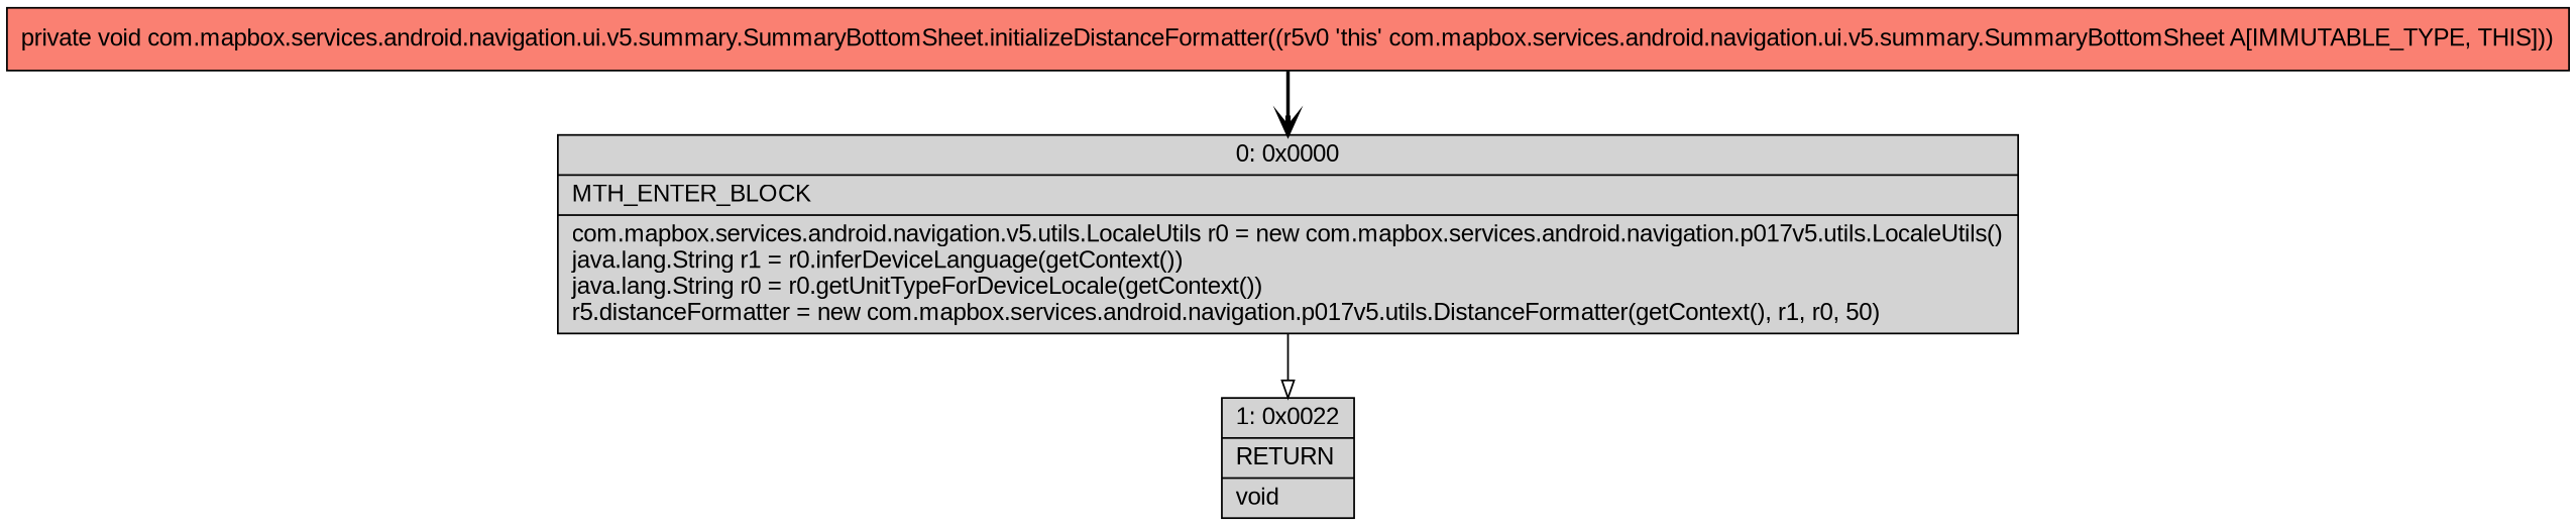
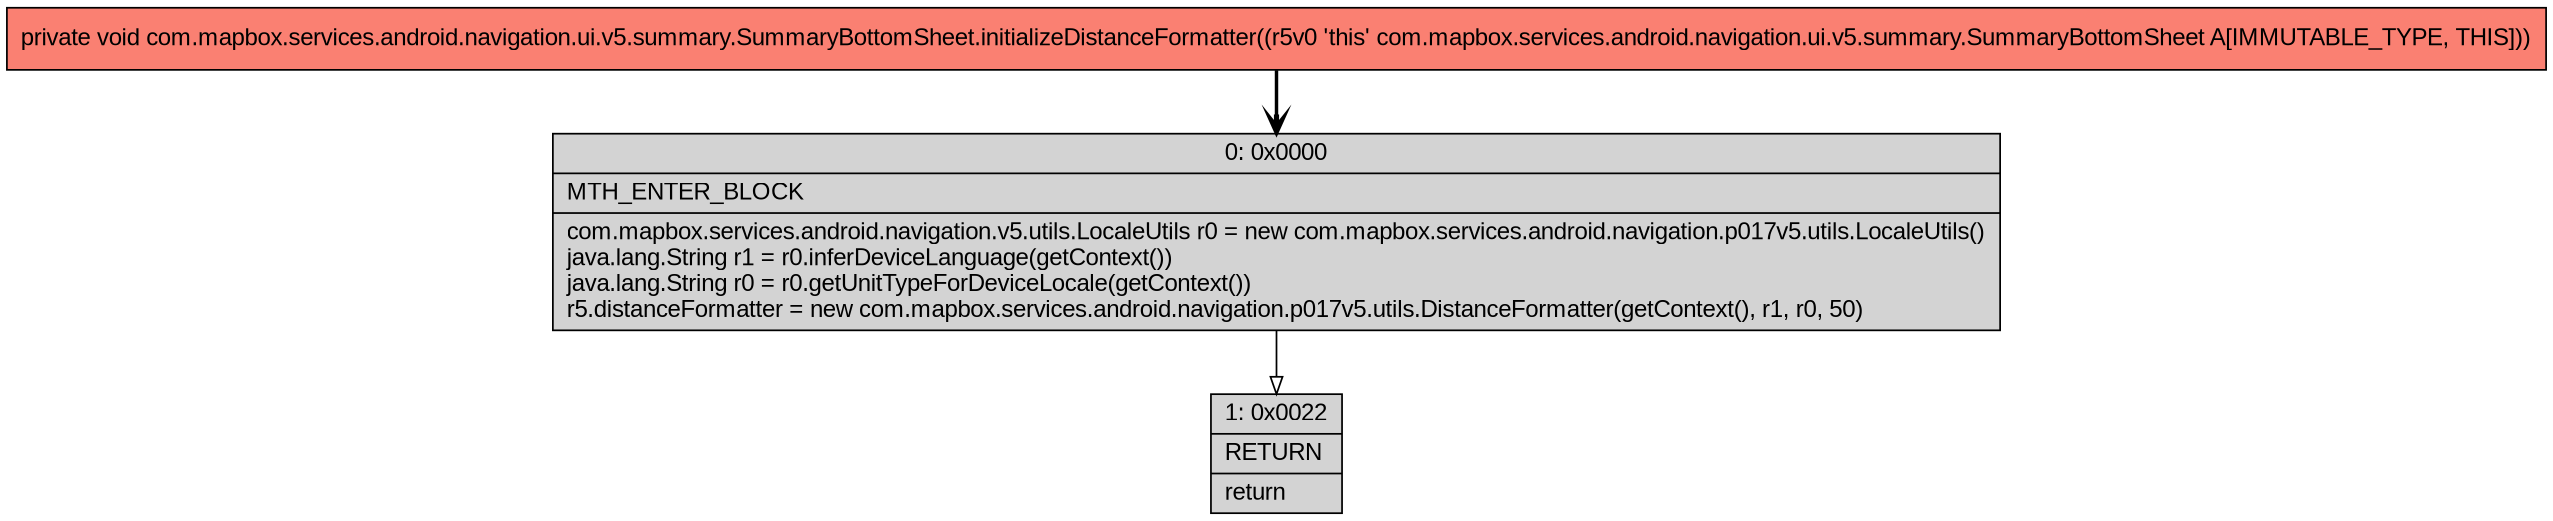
  digraph {
    fontname="Liberation Sans"
    node [shape=record style=filled fillcolor=lightgrey fontname="Liberation Sans"]
    edge [fontname="Liberation Sans"]
    n1 [label="{0\:\ 0x0000|MTH_ENTER_BLOCK\l|com.mapbox.services.android.navigation.v5.utils.LocaleUtils r0 = new com.mapbox.services.android.navigation.p017v5.utils.LocaleUtils()\ljava.lang.String r1 = r0.inferDeviceLanguage(getContext())\ljava.lang.String r0 = r0.getUnitTypeForDeviceLocale(getContext())\lr5.distanceFormatter = new com.mapbox.services.android.navigation.p017v5.utils.DistanceFormatter(getContext(), r1, r0, 50)\l}"]
-   n2 [label="{1\:\ 0x0022|RETURN\l|void\l}"]
+   n2 [label="{1\:\ 0x0022|RETURN\l|return\l}"]
    n3 [label="{private void com.mapbox.services.android.navigation.ui.v5.summary.SummaryBottomSheet.initializeDistanceFormatter((r5v0 'this' com.mapbox.services.android.navigation.ui.v5.summary.SummaryBottomSheet A[IMMUTABLE_TYPE, THIS])) }" fillcolor=salmon]
    n1 -> n2 [style=solid arrowhead=onormal]
    n3 -> n1 [style=bold arrowhead=vee]
  }
